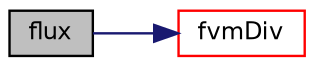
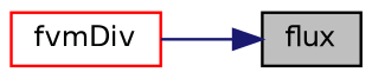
  digraph {
    rankdir=LR
    node [fontname=Helvetica fontsize=10 shape=record]
    n1 [color=black fillcolor=grey75 fontcolor=black height=0.2 label=flux style=filled width=0.4]
    n2 [color=red height=0.2 label=fvmDiv width=0.4]
-   n1 -> n2 [color=midnightblue fontname=Helvetica fontsize=10 labelfontname=Helvetica labelfontsize=10 style=solid]
+   n2 -> n1 [color=midnightblue fontname=Helvetica fontsize=10 labelfontname=Helvetica labelfontsize=10 style=solid]
  }
